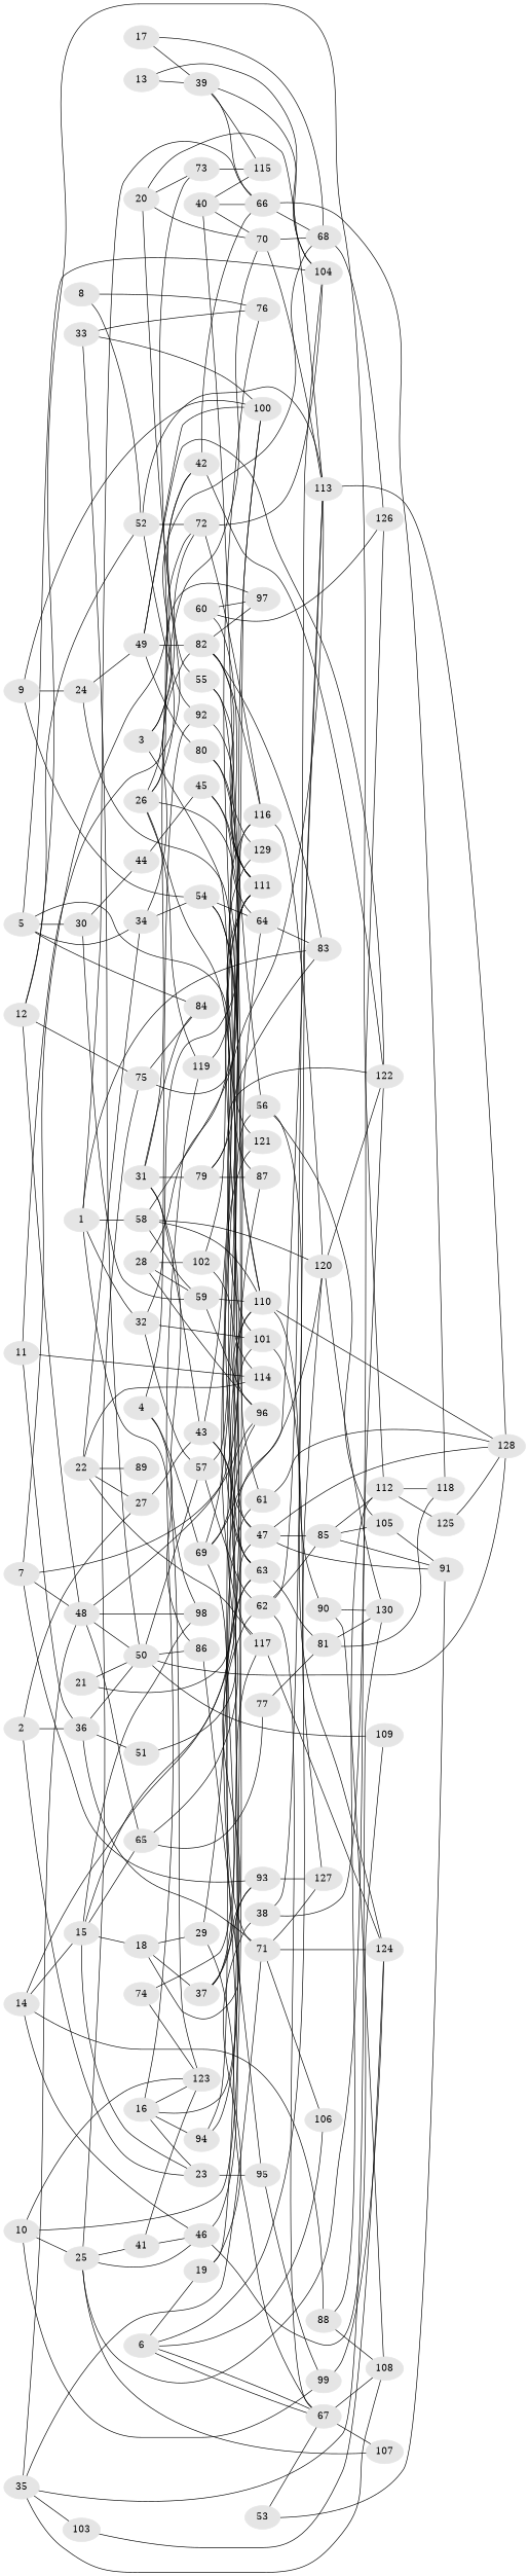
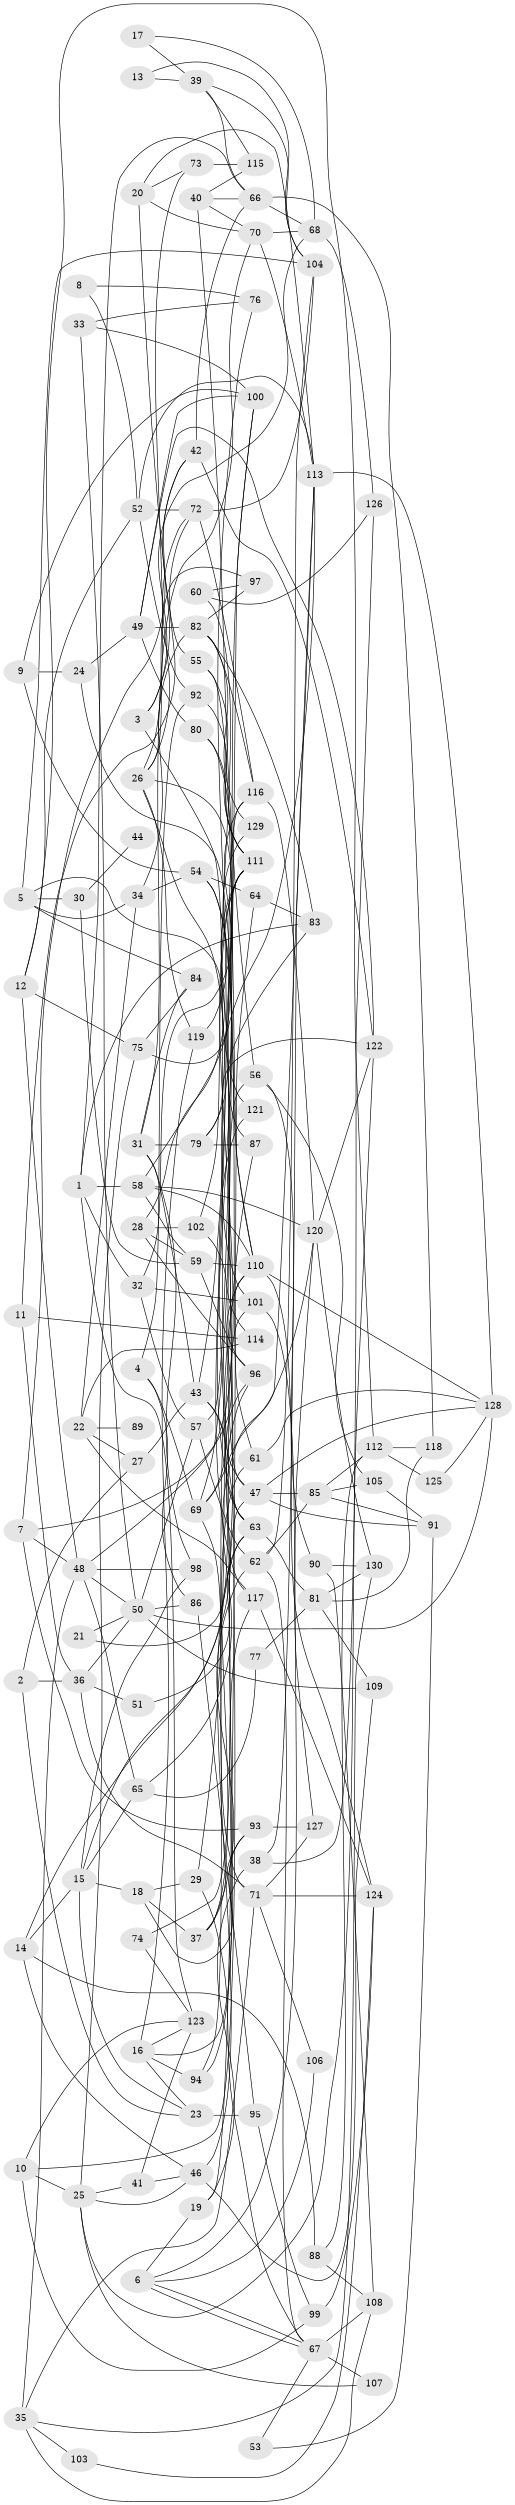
  graph {
    rankdir=LR
    node [color=gray90 style=filled]
    1
    32
    58
    66
    83
    123
    116
    57
    101
    120
    110
    113
    59
    68
    118
    2
    23
    27
    36
    95
    43
    50
    71
    51
    3
    42
    63
    122
    81
    126
    4
    69
    86
    92
    100
    96
    111
    5
    30
    34
    47
    84
    104
    44
    54
    82
    85
    91
    128
    6
    19
    67
    106
    38
    64
    107
    108
    130
    7
    48
    93
    98
    65
    127
    124
    8
    52
    76
    72
    9
    24
    49
    61
    10
    25
    99
    75
    46
    41
    11
    114
    12
    112
    125
    13
    39
    115
    14
    15
    88
    18
    121
    109
    29
    37
    77
    16
    94
    119
    117
    129
    17
    87
    62
    20
    55
    70
    73
    21
    56
    90
    105
    22
    89
    80
    26
    97
    28
    102
-   45
    31
    79
    33
    35
    103
    40
    53
    60
    74
    1 -- 32
    1 -- 58
    1 -- 66
    1 -- 83
    1 -- 123
    32 -- 116
    32 -- 57
    32 -- 101
    58 -- 120
    58 -- 110
    58 -- 113
    58 -- 59
    66 -- 68
    66 -- 118
    116 -- 120
    57 -- 100
    57 -- 62
    101 -- 127
    120 -- 122
    120 -- 130
    110 -- 128
    110 -- 124
    113 -- 128
    59 -- 110
    59 -- 96
    68 -- 126
    2 -- 23
    2 -- 27
    2 -- 36
    23 -- 95
    27 -- 43
    36 -- 50
    36 -- 71
    36 -- 51
    95 -- 99
    43 -- 63
    43 -- 47
    43 -- 76
    50 -- 57
    50 -- 86
    50 -- 128
    50 -- 109
    71 -- 106
    71 -- 127
    71 -- 124
    51 -- 63
    3 -- 68
    3 -- 42
    3 -- 63
    42 -- 66
    42 -- 122
    63 -- 81
    81 -- 118
    81 -- 130
+   81 -- 109
    4 -- 69
    4 -- 86
    4 -- 92
    69 -- 120
    69 -- 71
    69 -- 100
    69 -- 96
    86 -- 95
    92 -- 111
    5 -- 30
    5 -- 34
    5 -- 47
    5 -- 84
    5 -- 104
    30 -- 59
    30 -- 44
    34 -- 54
    34 -- 82
    47 -- 85
    47 -- 91
    47 -- 128
-   44 -- 45
    54 -- 110
    54 -- 63
    54 -- 64
    82 -- 83
    82 -- 116
    82 -- 129
    82 -- 97
    85 -- 91
    85 -- 112
    85 -- 105
    6 -- 120
    6 -- 19
    6 -- 67
    6 -- 67
    6 -- 106
    19 -- 38
    19 -- 64
    67 -- 107
    67 -- 108
    38 -- 113
    38 -- 126
    64 -- 83
    7 -- 110
    7 -- 42
    7 -- 48
    7 -- 93
    48 -- 50
    48 -- 111
    48 -- 98
    48 -- 65
    93 -- 127
    65 -- 113
    65 -- 77
    8 -- 52
    8 -- 76
    52 -- 113
    52 -- 92
    52 -- 72
    72 -- 116
    72 -- 104
    9 -- 100
    9 -- 54
    9 -- 24
    24 -- 49
    24 -- 61
    49 -- 122
    49 -- 100
    49 -- 82
    49 -- 80
    61 -- 128
    10 -- 123
    10 -- 116
    10 -- 25
    10 -- 99
    25 -- 122
    25 -- 107
    25 -- 75
    25 -- 46
    25 -- 41
    99 -- 124
    75 -- 111
    75 -- 84
    46 -- 63
    46 -- 109
    41 -- 123
    41 -- 46
    11 -- 36
    11 -- 72
    11 -- 114
    12 -- 48
    12 -- 52
    12 -- 75
    12 -- 112
    112 -- 118
    112 -- 125
    125 -- 128
    13 -- 104
    13 -- 39
    39 -- 66
    39 -- 104
    39 -- 115
    14 -- 96
    14 -- 46
    14 -- 15
    14 -- 88
    15 -- 23
    15 -- 98
    15 -- 65
    15 -- 18
    15 -- 121
    88 -- 108
    88 -- 112
    18 -- 93
    18 -- 29
    18 -- 37
    29 -- 67
    29 -- 87
    37 -- 93
    37 -- 61
    37 -- 62
    77 -- 81
    16 -- 123
    16 -- 23
    16 -- 47
    16 -- 94
    16 -- 119
    94 -- 110
    94 -- 117
    119 -- 129
    117 -- 124
    17 -- 68
    17 -- 39
    62 -- 104
    62 -- 85
    62 -- 67
    20 -- 113
    20 -- 55
    20 -- 70
    20 -- 73
    55 -- 110
    55 -- 111
    70 -- 113
    70 -- 68
    73 -- 115
    21 -- 50
    21 -- 56
    56 -- 90
    56 -- 105
    90 -- 108
    90 -- 130
    105 -- 91
    22 -- 27
    22 -- 34
    22 -- 114
    22 -- 117
    22 -- 89
    80 -- 101
    80 -- 111
    26 -- 72
    26 -- 119
    26 -- 117
    26 -- 87
    26 -- 73
    26 -- 97
    28 -- 59
    28 -- 96
    28 -- 111
    28 -- 102
    102 -- 111
    102 -- 114
-   45 -- 111
-   45 -- 64
    31 -- 43
    31 -- 84
    31 -- 98
    31 -- 70
    31 -- 79
    79 -- 83
    79 -- 122
    79 -- 87
    33 -- 50
    33 -- 100
    33 -- 76
    35 -- 71
    35 -- 108
    35 -- 130
    35 -- 48
    35 -- 103
    103 -- 124
    40 -- 66
    40 -- 115
    40 -- 70
    40 -- 56
    53 -- 91
    53 -- 67
    60 -- 126
    60 -- 121
    60 -- 97
    74 -- 123
    74 -- 101
  }
